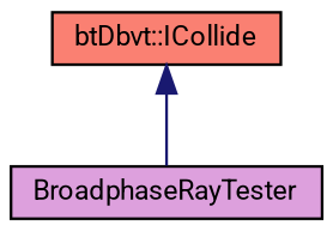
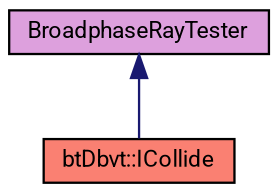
  digraph {
    fontname=Roboto
    node [color=black fontname=Roboto fontsize=10 shape=record style=filled]
    n1 [fillcolor=plum fontcolor=black height=0.2 label=BroadphaseRayTester width=0.4]
    n2 [fillcolor=salmon height=0.2 label="btDbvt::ICollide" width=0.4]
-   n2 -> n1 [color=midnightblue dir=back fontname=Roboto fontsize=10 labelfontname=Helvetica labelfontsize=10 style=solid]
+   n1 -> n2 [color=midnightblue dir=back fontname=Roboto fontsize=10 labelfontname=Helvetica labelfontsize=10 style=solid]
  }
